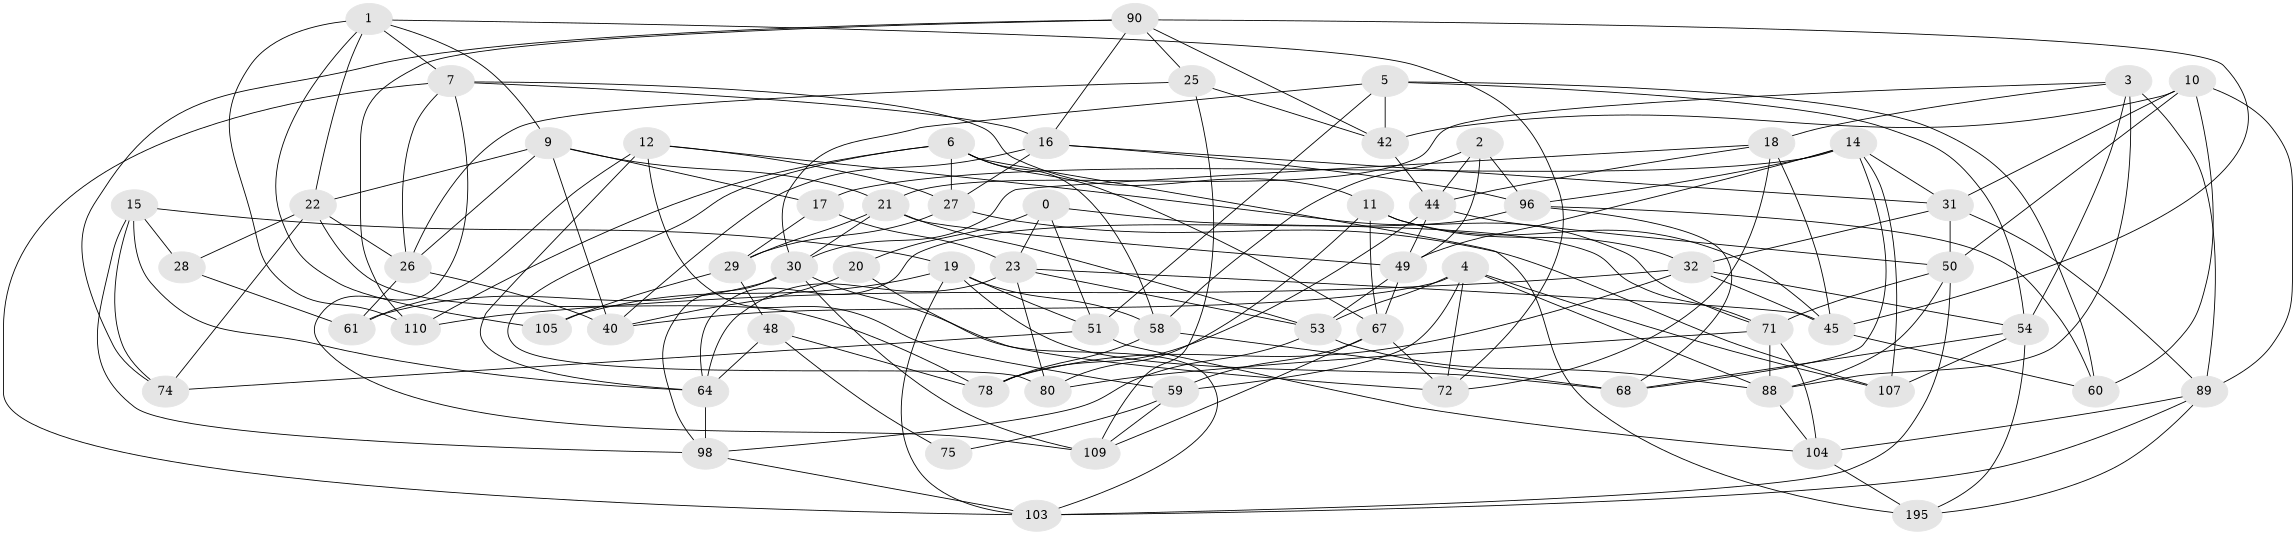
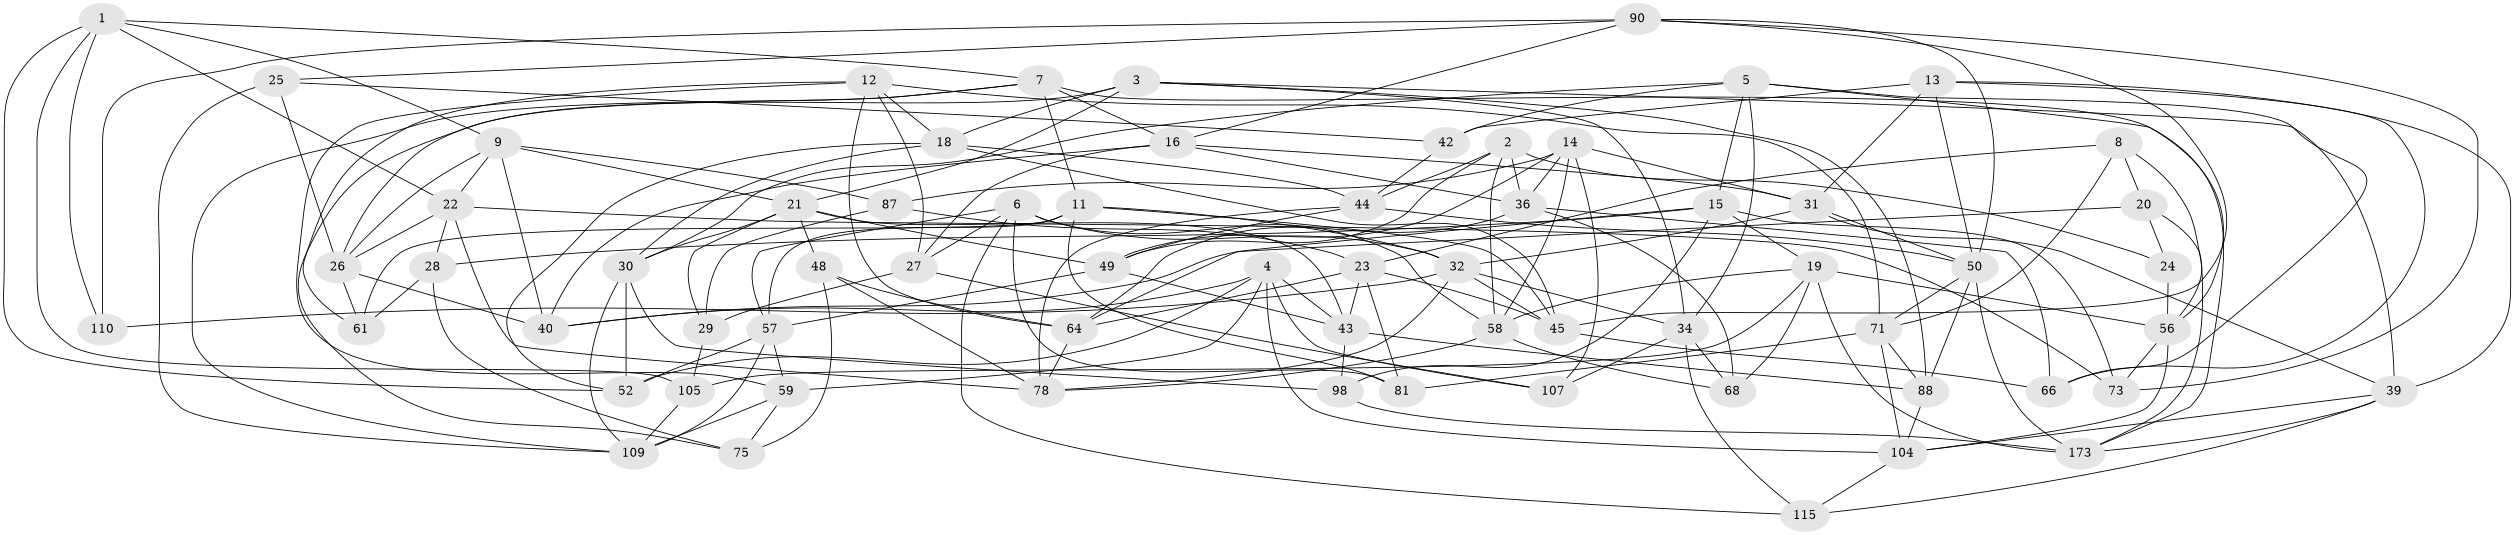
  graph {
    node [color=gray90 style=filled]
    1 [super="+100"]
    7 [super="+106"]
    9 [super="+34"]
    22 [super="+95"]
-   72 [super="+108"]
+   72 [super="+108" label=52]
    105
    110
    11 [super="+33"]
    16 [super="+92"]
    26
-   103 [super="+112"]
+   103 [super="+112" label=173]
    109 [super="+113"]
    21 [super="+46"]
    40 [super="+41"]
-   17
-   73 [label=74]
+   17 [label=87]
+   73
    28 [super="+70"]
    78 [super="+79"]
    2 [super="+102"]
-   36 [super="+76" label=96]
+   24
+   36 [super="+76"]
    44 [super="+62"]
    49 [super="+52"]
    58 [super="+63"]
-   51 [super="+93"]
-   60
+   51 [super="+93" label=56]
+   60 [label=66]
    64 [super="+96"]
    68
    50 [super="+69"]
-   53 [super="+84"]
-   57 [super="+97" label=67]
+   53 [super="+84" label=43]
+   57 [super="+97"]
    3 [super="+77"]
    18 [super="+74"]
-   39 [super="+43" label=89]
-   54 [super="+67"]
+   39 [super="+43"]
+   54 [super="+67" label=34]
    75
    88 [super="+91"]
    30 [super="+86"]
    45 [super="+99"]
    29 [super="+94"]
-   115 [label=195]
+   115
    104 [super="+114"]
    107
    4 [super="+38"]
    59 [super="+66"]
    98
    5 [super="+35"]
    15 [super="+37"]
    42 [super="+111"]
    19 [super="+90"]
    6 [super="+81"]
    27 [super="+65"]
-   80
+   80 [label=81]
    32 [super="+82"]
    61
    31 [super="+83"]
-   8 [label=0]
+   8
    20
    23 [super="+89"]
    71 [super="+101"]
    n61 [label=90 super="+56"]
    25
    12 [super="+87"]
-   13 [super="+85" label=10]
+   13 [super="+85"]
    14 [super="+47"]
    48
    1 -- 7
    1 -- 9
    1 -- 22
    1 -- 72
    1 -- 105
    1 -- 110
    7 -- 11
    7 -- 16
    7 -- 26
    7 -- 103
    7 -- 109
    9 -- 22
    9 -- 26
    9 -- 21
    9 -- 40
    9 -- 17
    22 -- 26
    22 -- 73
    22 -- 28
    22 -- 78
+   105 -- 109
    11 -- 57
    11 -- 45
    11 -- 80
    11 -- 32
-   30 -- 61
+   11 -- 61
    16 -- 40
    16 -- 36
    16 -- 27
    16 -- 31
    26 -- 40
    26 -- 61
    21 -- 49
    21 -- 53
    21 -- 30
    21 -- 29
    17 -- 29
    17 -- 23
+   28 -- 75
    28 -- 61
+   2 -- 24 [weight=2]
    2 -- 36
    2 -- 44
    2 -- 49
    2 -- 58
+   24 -- 51
    36 -- 60
    36 -- 64
    36 -- 68
    44 -- 78
    44 -- 49
    44 -- 50
    49 -- 53
    49 -- 57
    58 -- 78
    58 -- 68
    51 -- 73
    51 -- 104
-   64 -- 98
+   64 -- 78
    50 -- 103
    50 -- 88
    50 -- 71
    53 -- 88
    53 -- 98
    57 -- 72
    57 -- 109
    57 -- 59
    3 -- 21
    3 -- 18
    3 -- 39
    3 -- 54
+   3 -- 75
    3 -- 88
    18 -- 72
    18 -- 44
    18 -- 30
    18 -- 45
    39 -- 103
    39 -- 115
    39 -- 104
    54 -- 68
    54 -- 115
    54 -- 107
    88 -- 104
    30 -- 72
    30 -- 109
    30 -- 98
    45 -- 60
    29 -- 105
-   29 -- 48
+   21 -- 48
    104 -- 115
    4 -- 72
    4 -- 40
    4 -- 53
-   4 -- 88
+   4 -- 104
    4 -- 107
    4 -- 59
    59 -- 109
    59 -- 75
    98 -- 103
    5 -- 51
    5 -- 60
    5 -- 54
    5 -- 30
+   5 -- 15
    5 -- 42
    15 -- 73
    15 -- 28
    15 -- 64
    15 -- 98
    15 -- 19
    42 -- 44
    19 -- 105
    19 -- 103
    19 -- 58
    19 -- 51
    19 -- 68
-   6 -- 110
+   6 -- 32
    6 -- 58
    6 -- 57
    6 -- 115
    6 -- 27
    6 -- 80
    27 -- 29
    27 -- 107
    32 -- 110
    32 -- 78
    32 -- 54
    32 -- 45
    31 -- 50
    31 -- 39
    31 -- 32
    8 -- 51
    8 -- 20
    8 -- 23
    8 -- 71
    20 -- 103
    20 -- 40
+   20 -- 24
    23 -- 64
    23 -- 53
    23 -- 45
    23 -- 80
    71 -- 88
    71 -- 104
    71 -- 80
    n61 -- 110
    n61 -- 16
    n61 -- 73
    n61 -- 45
-   n61 -- 42
+   n61 -- 50
    n61 -- 25
    25 -- 26
    25 -- 109
    25 -- 42
    12 -- 64
+   12 -- 18
    12 -- 59
    12 -- 27
    12 -- 61
    12 -- 71
    13 -- 60
    13 -- 50
    13 -- 39
    13 -- 42 [weight=2]
    13 -- 31
    14 -- 17
    14 -- 36
    14 -- 49
-   14 -- 68
+   14 -- 58
    14 -- 107
    14 -- 31
    48 -- 78
    48 -- 64
    48 -- 75
  }
